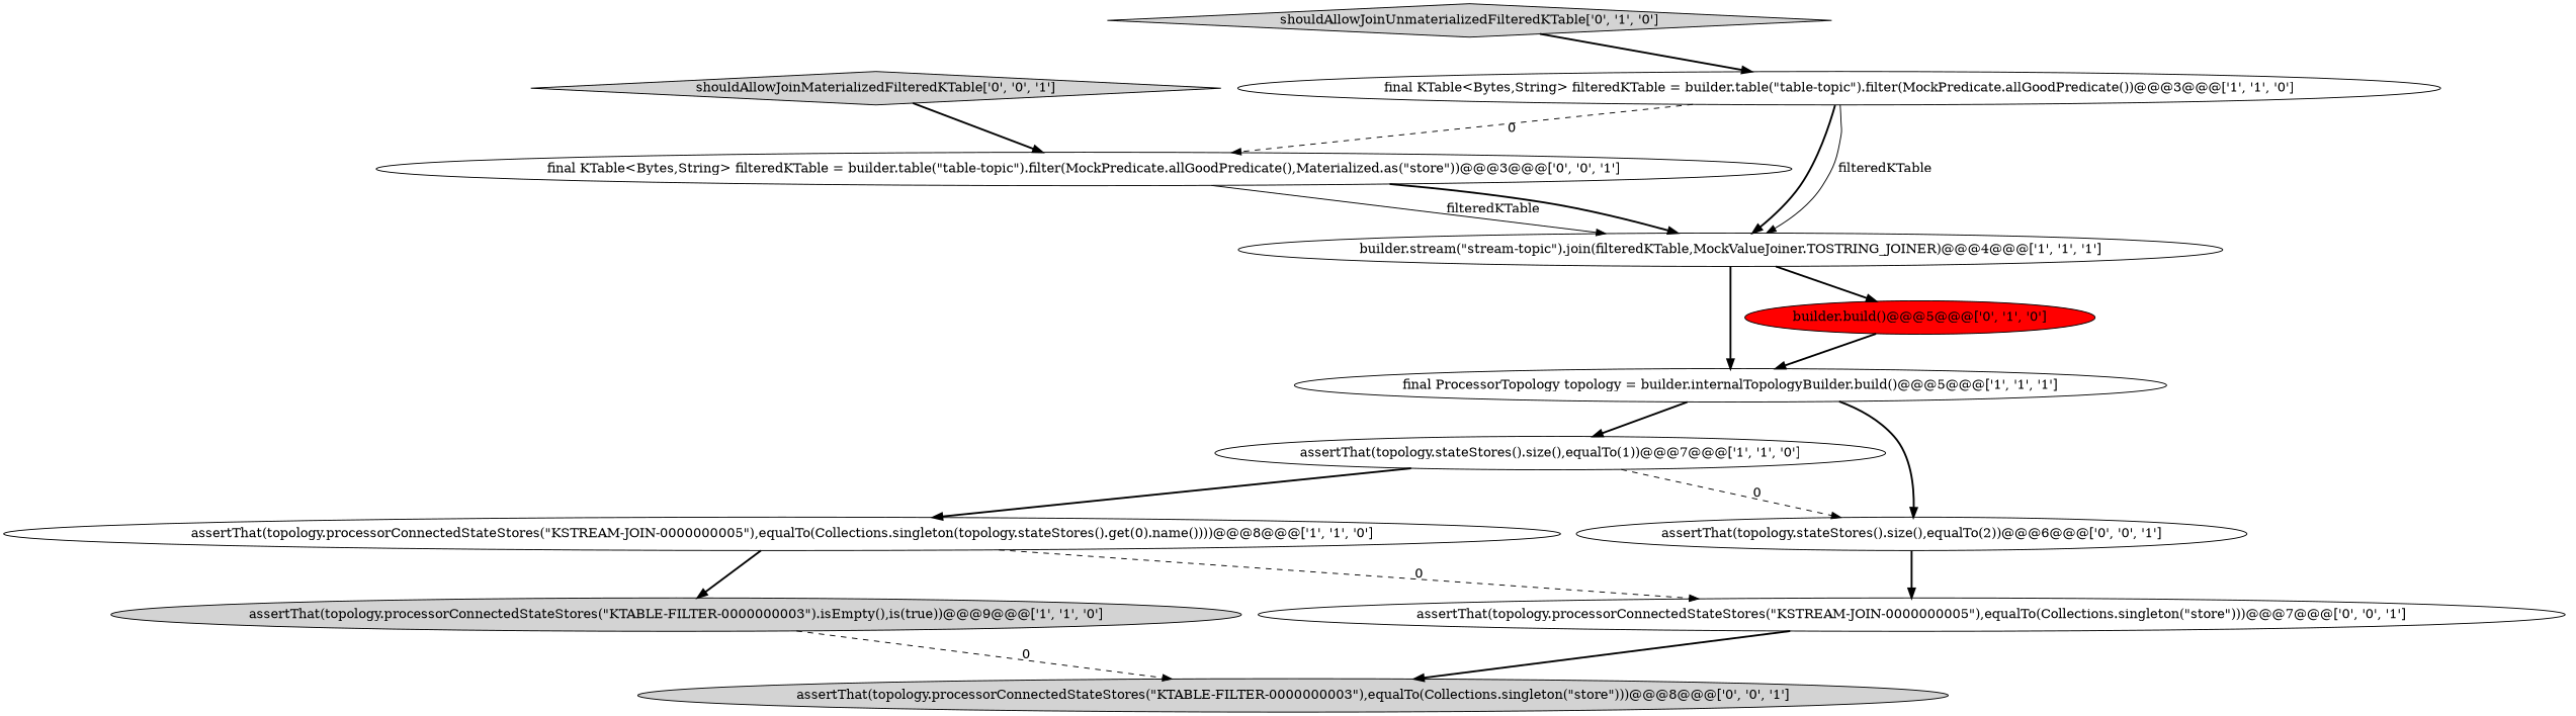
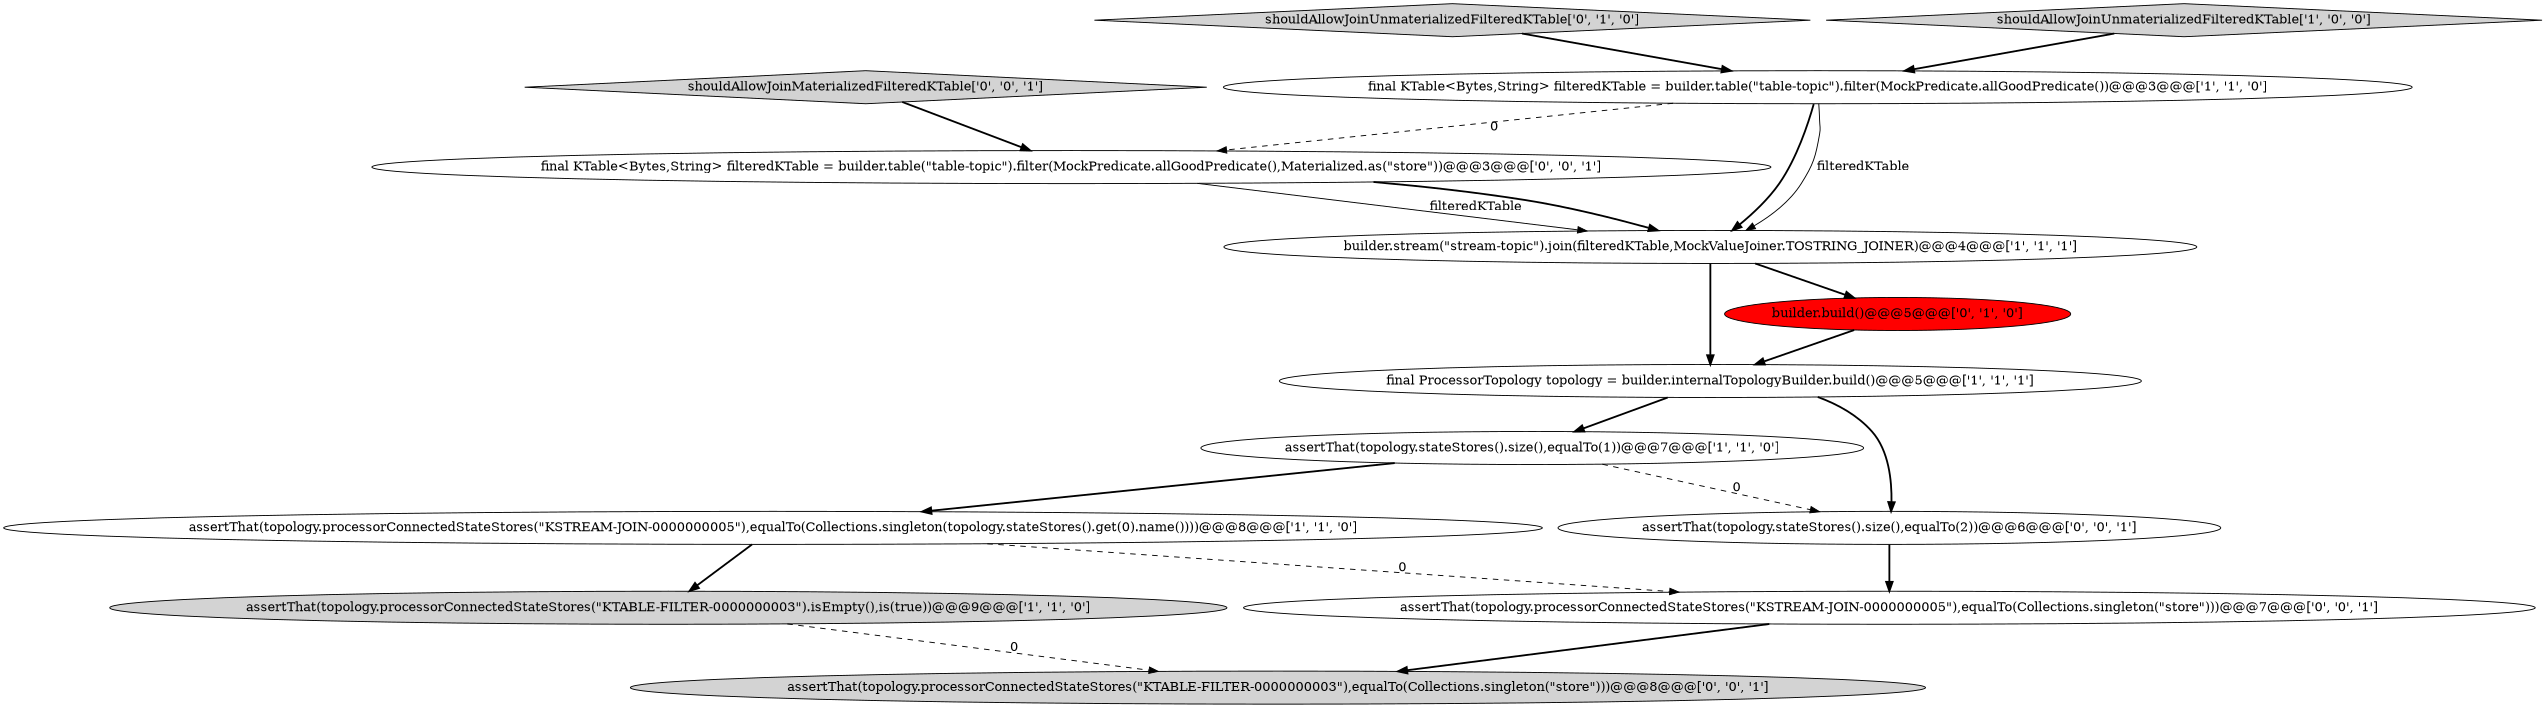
  digraph {
    node [fillcolor=white shape=ellipse style=filled]
    edge [style=bold]
    n1 [label="builder.stream(\"stream-topic\").join(filteredKTable,MockValueJoiner.TOSTRING_JOINER)@@@4@@@['1', '1', '1']"]
    n2 [label="final ProcessorTopology topology = builder.internalTopologyBuilder.build()@@@5@@@['1', '1', '1']"]
    n3 [fillcolor=red label="builder.build()@@@5@@@['0', '1', '0']"]
    n4 [label="assertThat(topology.processorConnectedStateStores(\"KSTREAM-JOIN-0000000005\"),equalTo(Collections.singleton(topology.stateStores().get(0).name())))@@@8@@@['1', '1', '0']"]
    n5 [fillcolor=lightgray label="assertThat(topology.processorConnectedStateStores(\"KTABLE-FILTER-0000000003\").isEmpty(),is(true))@@@9@@@['1', '1', '0']"]
    n6 [label="assertThat(topology.processorConnectedStateStores(\"KSTREAM-JOIN-0000000005\"),equalTo(Collections.singleton(\"store\")))@@@7@@@['0', '0', '1']"]
    n7 [label="final KTable<Bytes,String> filteredKTable = builder.table(\"table-topic\").filter(MockPredicate.allGoodPredicate(),Materialized.as(\"store\"))@@@3@@@['0', '0', '1']"]
    n8 [label="assertThat(topology.stateStores().size(),equalTo(1))@@@7@@@['1', '1', '0']"]
    n9 [label="assertThat(topology.stateStores().size(),equalTo(2))@@@6@@@['0', '0', '1']"]
    n10 [fillcolor=lightgray label="assertThat(topology.processorConnectedStateStores(\"KTABLE-FILTER-0000000003\"),equalTo(Collections.singleton(\"store\")))@@@8@@@['0', '0', '1']"]
    n11 [fillcolor=lightgray label="shouldAllowJoinMaterializedFilteredKTable['0', '0', '1']" shape=diamond]
    n12 [fillcolor=lightgray label="shouldAllowJoinUnmaterializedFilteredKTable['0', '1', '0']" shape=diamond]
    n13 [label="final KTable<Bytes,String> filteredKTable = builder.table(\"table-topic\").filter(MockPredicate.allGoodPredicate())@@@3@@@['1', '1', '0']"]
+   n14 [fillcolor=lightgray label="shouldAllowJoinUnmaterializedFilteredKTable['1', '0', '0']" shape=diamond]
    n1 -> n2
    n1 -> n3
    n2 -> n8
    n2 -> n9
    n3 -> n2
    n4 -> n5
    n4 -> n6 [label=0 style=dashed]
    n5 -> n10 [label=0 style=dashed]
    n6 -> n10
    n7 -> n1 [label=filteredKTable style=solid]
    n7 -> n1
    n8 -> n4
    n8 -> n9 [label=0 style=dashed]
    n9 -> n6
    n11 -> n7
    n12 -> n13
    n13 -> n1
    n13 -> n1 [label=filteredKTable style=solid]
    n13 -> n7 [label=0 style=dashed]
+   n14 -> n13
  }
